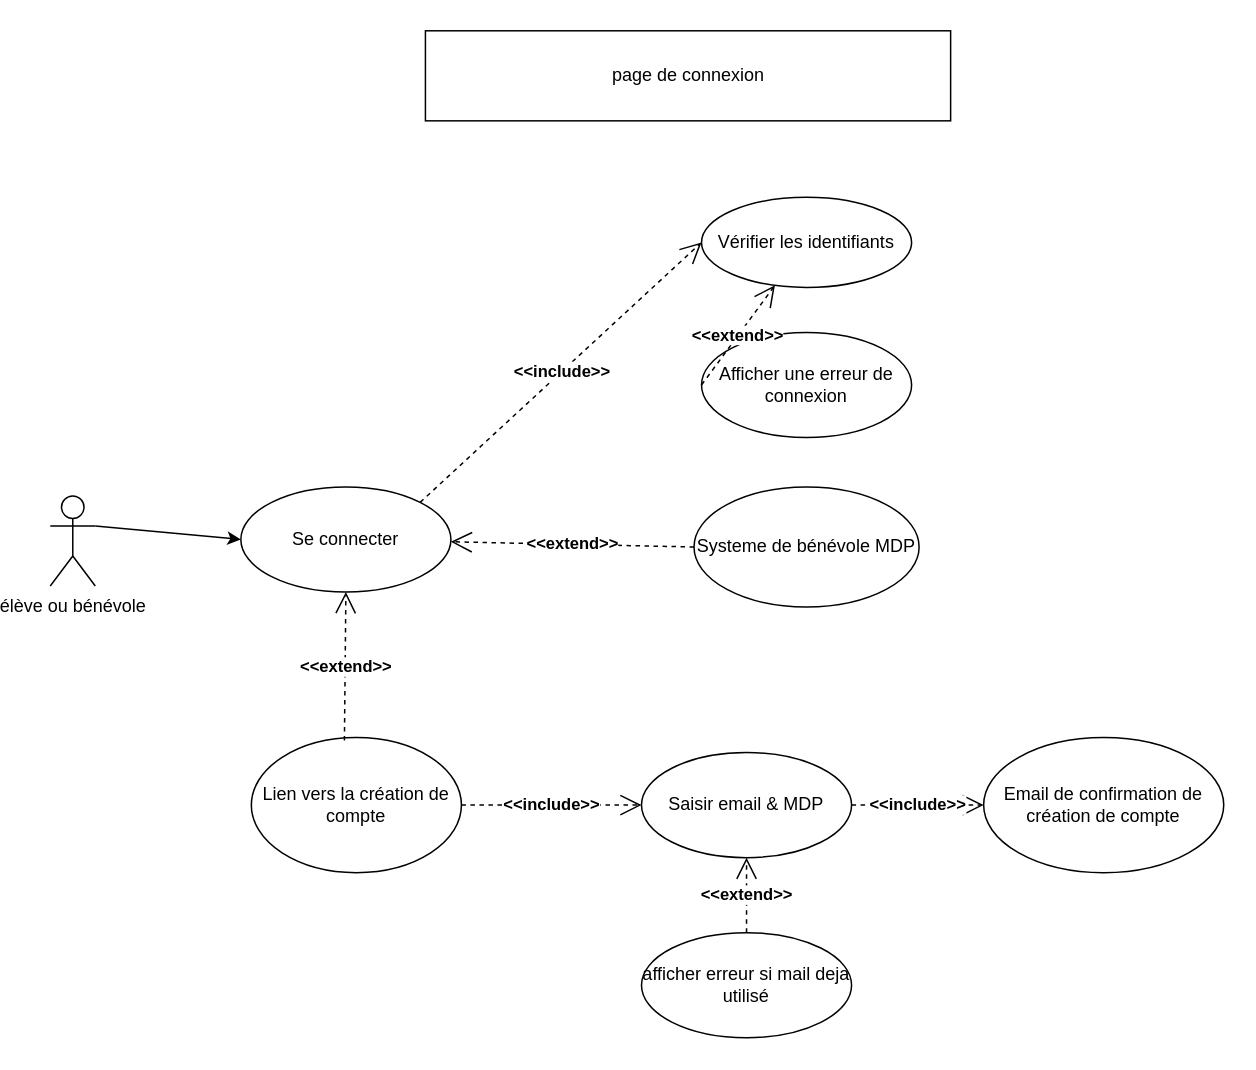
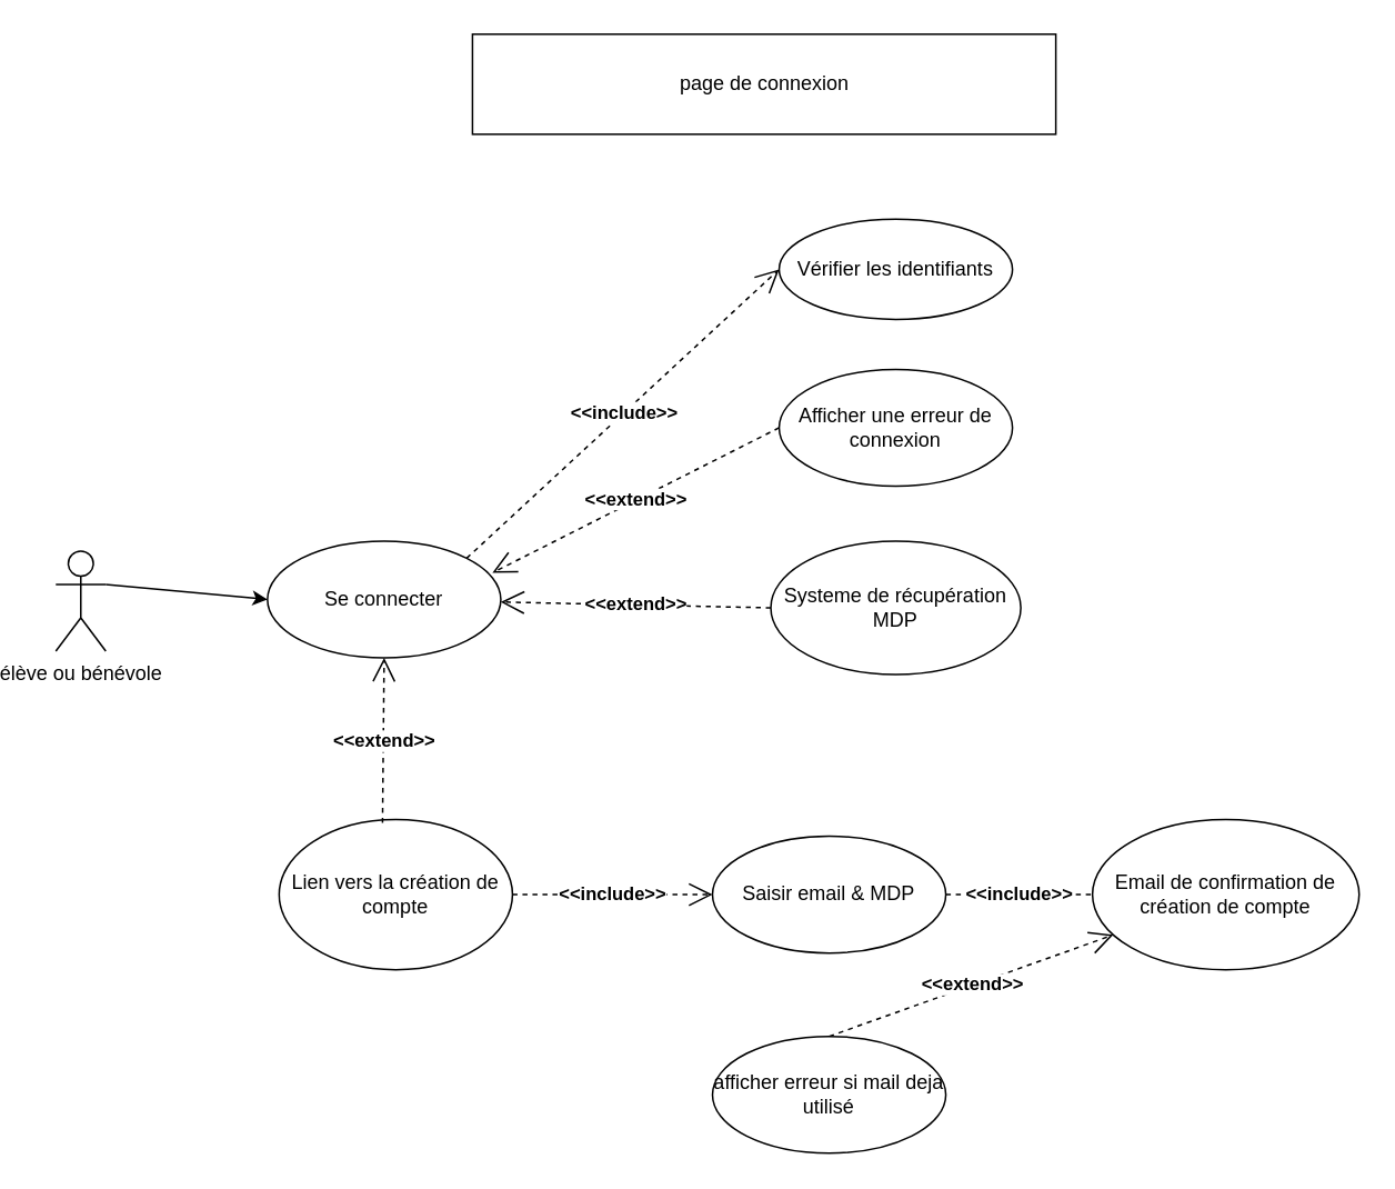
  <mxCell id="0" />
  <mxCell id="1" parent="0" />
  <mxCell id="2" style="rounded=0;orthogonalLoop=1;jettySize=auto;html=1;exitX=1;exitY=0.333;exitDx=0;exitDy=0;exitPerimeter=0;entryX=0;entryY=0.5;entryDx=0;entryDy=0;" parent="1" source="3" target="5" edge="1"><mxGeometry relative="1" as="geometry" /></mxCell>
  <mxCell id="3" value="élève ou bénévole&lt;br&gt;" style="shape=umlActor;verticalLabelPosition=bottom;verticalAlign=top;html=1;" parent="1" vertex="1"><mxGeometry x="20" y="330" width="30" height="60" as="geometry" /></mxCell>
  <mxCell id="4" value="page de connexion" style="html=1;align=center;" parent="1" vertex="1"><mxGeometry x="270" y="20" width="350" height="60" as="geometry" /></mxCell>
  <mxCell id="5" value="Se connecter" style="ellipse;whiteSpace=wrap;html=1;" parent="1" vertex="1"><mxGeometry x="147" y="324" width="140" height="70" as="geometry" /></mxCell>
  <mxCell id="6" value="Lien vers la création de compte" style="ellipse;whiteSpace=wrap;html=1;" parent="1" vertex="1"><mxGeometry x="154" y="491" width="140" height="90" as="geometry" /></mxCell>
  <mxCell id="7" value="Vérifier les identifiants" style="ellipse;whiteSpace=wrap;html=1;" parent="1" vertex="1"><mxGeometry x="454" y="131" width="140" height="60" as="geometry" /></mxCell>
  <mxCell id="8" value="Afficher une erreur de connexion" style="ellipse;whiteSpace=wrap;html=1;" parent="1" vertex="1"><mxGeometry x="454" y="221" width="140" height="70" as="geometry" /></mxCell>
- <mxCell id="9" value="Systeme de bénévole MDP" style="ellipse;whiteSpace=wrap;html=1;" parent="1" vertex="1"><mxGeometry x="449" y="324" width="150" height="80" as="geometry" /></mxCell>
+ <mxCell id="9" value="Systeme de récupération MDP" style="ellipse;whiteSpace=wrap;html=1;" parent="1" vertex="1"><mxGeometry x="449" y="324" width="150" height="80" as="geometry" /></mxCell>
  <mxCell id="10" value="&lt;b&gt;&amp;lt;&amp;lt;include&amp;gt;&amp;gt;&lt;/b&gt;" style="endArrow=open;endSize=12;dashed=1;html=1;exitX=1;exitY=0;exitDx=0;exitDy=0;entryX=0;entryY=0.5;entryDx=0;entryDy=0;" parent="1" source="5" target="7" edge="1"><mxGeometry width="160" relative="1" as="geometry"><mxPoint x="500" y="290" as="sourcePoint" /><mxPoint x="660" y="290" as="targetPoint" /><Array as="points" /></mxGeometry></mxCell>
- <mxCell id="11" value="&lt;b&gt;&amp;lt;&amp;lt;extend&amp;gt;&amp;gt;&lt;/b&gt;" style="endArrow=open;endSize=12;dashed=1;html=1;exitX=0;exitY=0.5;exitDx=0;exitDy=0;" parent="1" source="8" target="7" edge="1"><mxGeometry width="160" relative="1" as="geometry"><mxPoint x="500" y="290" as="sourcePoint" /><mxPoint x="660" y="290" as="targetPoint" /></mxGeometry></mxCell>
+ <mxCell id="11" value="&lt;b&gt;&amp;lt;&amp;lt;extend&amp;gt;&amp;gt;&lt;/b&gt;" style="endArrow=open;endSize=12;dashed=1;html=1;exitX=0;exitY=0.5;exitDx=0;exitDy=0;entryX=0.964;entryY=0.271;entryDx=0;entryDy=0;entryPerimeter=0;" parent="1" source="8" target="5" edge="1"><mxGeometry width="160" relative="1" as="geometry"><mxPoint x="500" y="290" as="sourcePoint" /><mxPoint x="660" y="290" as="targetPoint" /></mxGeometry></mxCell>
  <mxCell id="12" value="&lt;b&gt;&amp;lt;&amp;lt;extend&amp;gt;&amp;gt;&lt;/b&gt;" style="endArrow=open;endSize=12;dashed=1;html=1;exitX=0;exitY=0.5;exitDx=0;exitDy=0;" parent="1" source="9" target="5" edge="1"><mxGeometry width="160" relative="1" as="geometry"><mxPoint x="500" y="290" as="sourcePoint" /><mxPoint x="660" y="290" as="targetPoint" /></mxGeometry></mxCell>
  <mxCell id="13" value="Saisir email &amp;amp; MDP" style="ellipse;whiteSpace=wrap;html=1;" parent="1" vertex="1"><mxGeometry x="414" y="501" width="140" height="70" as="geometry" /></mxCell>
  <mxCell id="14" value="afficher erreur si mail deja utilisé" style="ellipse;whiteSpace=wrap;html=1;" parent="1" vertex="1"><mxGeometry x="414" y="621" width="140" height="70" as="geometry" /></mxCell>
  <mxCell id="15" value="Email de confirmation de création de compte" style="ellipse;whiteSpace=wrap;html=1;" parent="1" vertex="1"><mxGeometry x="642" y="491" width="160" height="90" as="geometry" /></mxCell>
  <mxCell id="16" value="&lt;b&gt;&amp;lt;&amp;lt;include&amp;gt;&amp;gt;&lt;/b&gt;" style="endArrow=open;endSize=12;dashed=1;html=1;exitX=1;exitY=0.5;exitDx=0;exitDy=0;entryX=0;entryY=0.5;entryDx=0;entryDy=0;" parent="1" source="6" target="13" edge="1"><mxGeometry width="160" relative="1" as="geometry"><mxPoint x="500" y="390" as="sourcePoint" /><mxPoint x="660" y="390" as="targetPoint" /></mxGeometry></mxCell>
- <mxCell id="17" value="&lt;b&gt;&amp;lt;&amp;lt;extend&amp;gt;&amp;gt;&lt;/b&gt;" style="endArrow=open;endSize=12;dashed=1;html=1;exitX=0.5;exitY=0;exitDx=0;exitDy=0;entryX=0.5;entryY=1;entryDx=0;entryDy=0;" parent="1" source="14" target="13" edge="1"><mxGeometry width="160" relative="1" as="geometry"><mxPoint x="500" y="390" as="sourcePoint" /><mxPoint x="660" y="390" as="targetPoint" /></mxGeometry></mxCell>
- <mxCell id="18" value="&lt;b&gt;&amp;lt;&amp;lt;include&amp;gt;&amp;gt;&lt;/b&gt;" style="endArrow=open;endSize=12;dashed=1;html=1;exitX=1;exitY=0.5;exitDx=0;exitDy=0;entryX=0;entryY=0.5;entryDx=0;entryDy=0;" parent="1" source="13" target="15" edge="1"><mxGeometry width="160" relative="1" as="geometry"><mxPoint x="500" y="390" as="sourcePoint" /><mxPoint x="660" y="390" as="targetPoint" /></mxGeometry></mxCell>
+ <mxCell id="17" value="&lt;b&gt;&amp;lt;&amp;lt;extend&amp;gt;&amp;gt;&lt;/b&gt;" style="endArrow=open;endSize=12;dashed=1;html=1;exitX=0.5;exitY=0;exitDx=0;exitDy=0;" parent="1" source="14" target="15" edge="1"><mxGeometry width="160" relative="1" as="geometry"><mxPoint x="500" y="390" as="sourcePoint" /><mxPoint x="660" y="390" as="targetPoint" /></mxGeometry></mxCell>
+ <mxCell id="18" value="&lt;b&gt;&amp;lt;&amp;lt;include&amp;gt;&amp;gt;&lt;/b&gt;" style="endArrow=none;endSize=12;dashed=1;html=1;exitX=1;exitY=0.5;exitDx=0;exitDy=0;entryX=0;entryY=0.5;entryDx=0;entryDy=0;" parent="1" source="13" target="15" edge="1"><mxGeometry width="160" relative="1" as="geometry"><mxPoint x="500" y="390" as="sourcePoint" /><mxPoint x="660" y="390" as="targetPoint" /></mxGeometry></mxCell>
  <mxCell id="19" value="&lt;b&gt;&amp;lt;&amp;lt;extend&amp;gt;&amp;gt;&lt;/b&gt;" style="endArrow=open;endSize=12;dashed=1;html=1;exitX=0.443;exitY=0.022;exitDx=0;exitDy=0;entryX=0.5;entryY=1;entryDx=0;entryDy=0;exitPerimeter=0;" edge="1" parent="1" source="6" target="5"><mxGeometry width="160" relative="1" as="geometry"><mxPoint x="203" y="434" as="sourcePoint" /><mxPoint x="203" y="344" as="targetPoint" /></mxGeometry></mxCell>
